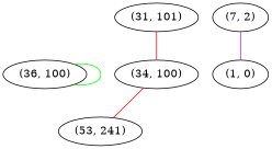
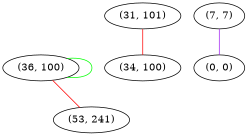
  graph {
    edge [color=red weight=1]
    "(36, 100)"
    "(53, 241)"
    "(31, 101)"
    "(34, 100)"
-   "(7, 7)" [label="(7, 2)"]
-   "(0, 0)" [label="(1, 0)"]
+   "(7, 7)"
+   "(0, 0)"
    "(36, 100)" -- "(36, 100)" [color=green weight=2]
-   "(34, 100)" -- "(53, 241)"
+   "(36, 100)" -- "(53, 241)"
    "(31, 101)" -- "(34, 100)"
    "(7, 7)" -- "(0, 0)" [color=purple weight=4]
  }
